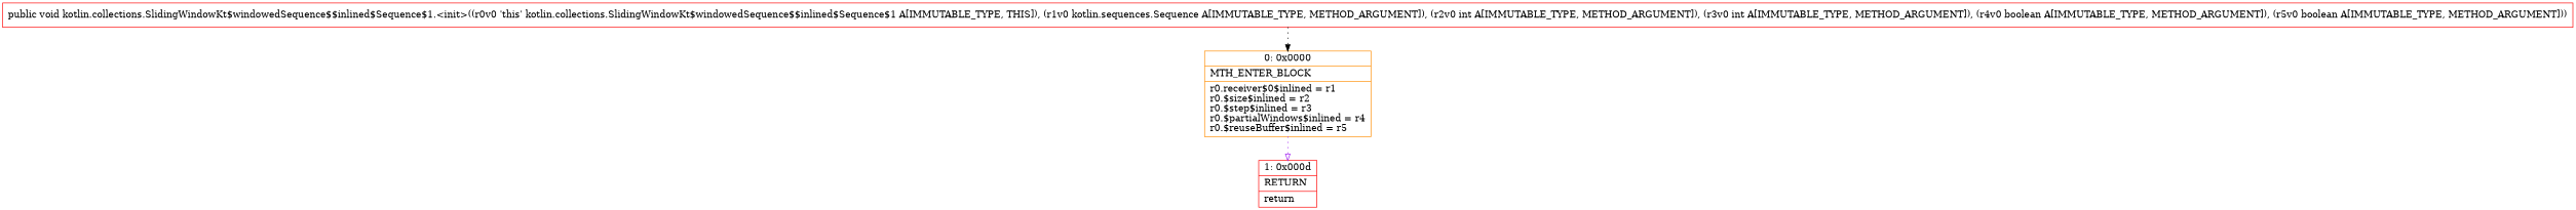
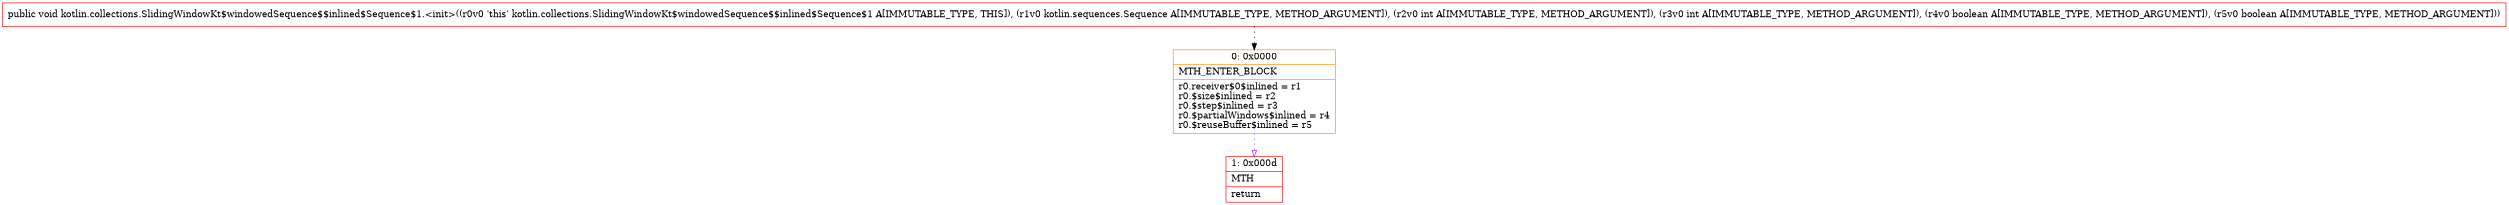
  digraph {
    node [shape=record color=red]
    edge [style=dotted]
    n1 [label="{0\:\ 0x0000|MTH_ENTER_BLOCK\l|r0.receiver$0$inlined = r1\lr0.$size$inlined = r2\lr0.$step$inlined = r3\lr0.$partialWindows$inlined = r4\lr0.$reuseBuffer$inlined = r5\l}" color=darkorange]
-   n2 [label="{1\:\ 0x000d|RETURN\l|return\l}"]
+   n2 [label="{1\:\ 0x000d|MTH\l|return\l}"]
    n3 [label="{public void kotlin.collections.SlidingWindowKt$windowedSequence$$inlined$Sequence$1.\<init\>((r0v0 'this' kotlin.collections.SlidingWindowKt$windowedSequence$$inlined$Sequence$1 A[IMMUTABLE_TYPE, THIS]), (r1v0 kotlin.sequences.Sequence A[IMMUTABLE_TYPE, METHOD_ARGUMENT]), (r2v0 int A[IMMUTABLE_TYPE, METHOD_ARGUMENT]), (r3v0 int A[IMMUTABLE_TYPE, METHOD_ARGUMENT]), (r4v0 boolean A[IMMUTABLE_TYPE, METHOD_ARGUMENT]), (r5v0 boolean A[IMMUTABLE_TYPE, METHOD_ARGUMENT])) }"]
    n1 -> n2 [color=purple arrowhead=onormal]
    n3 -> n1 [color=black arrowhead=normal]
  }
